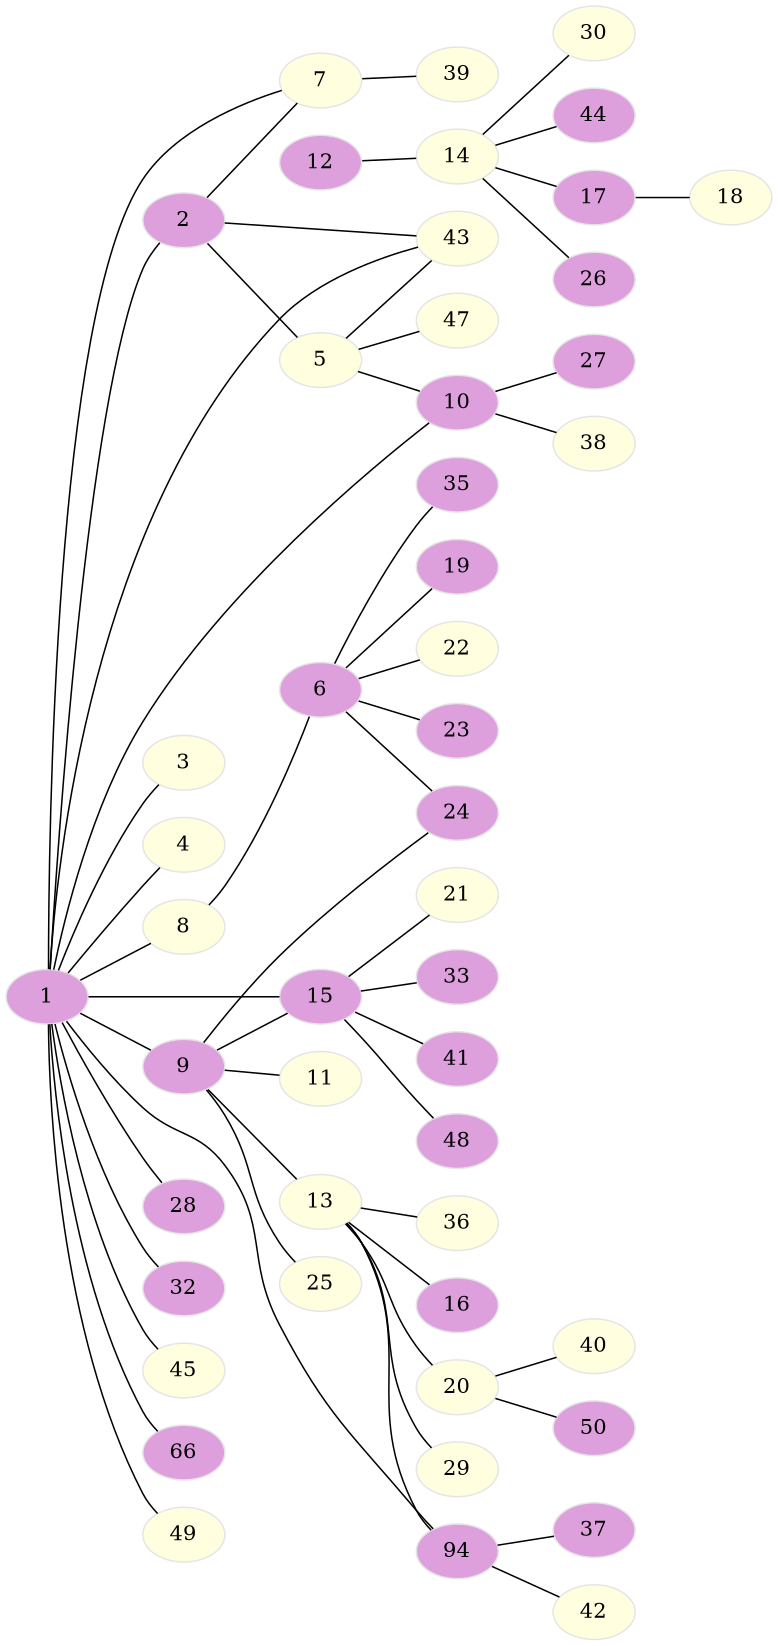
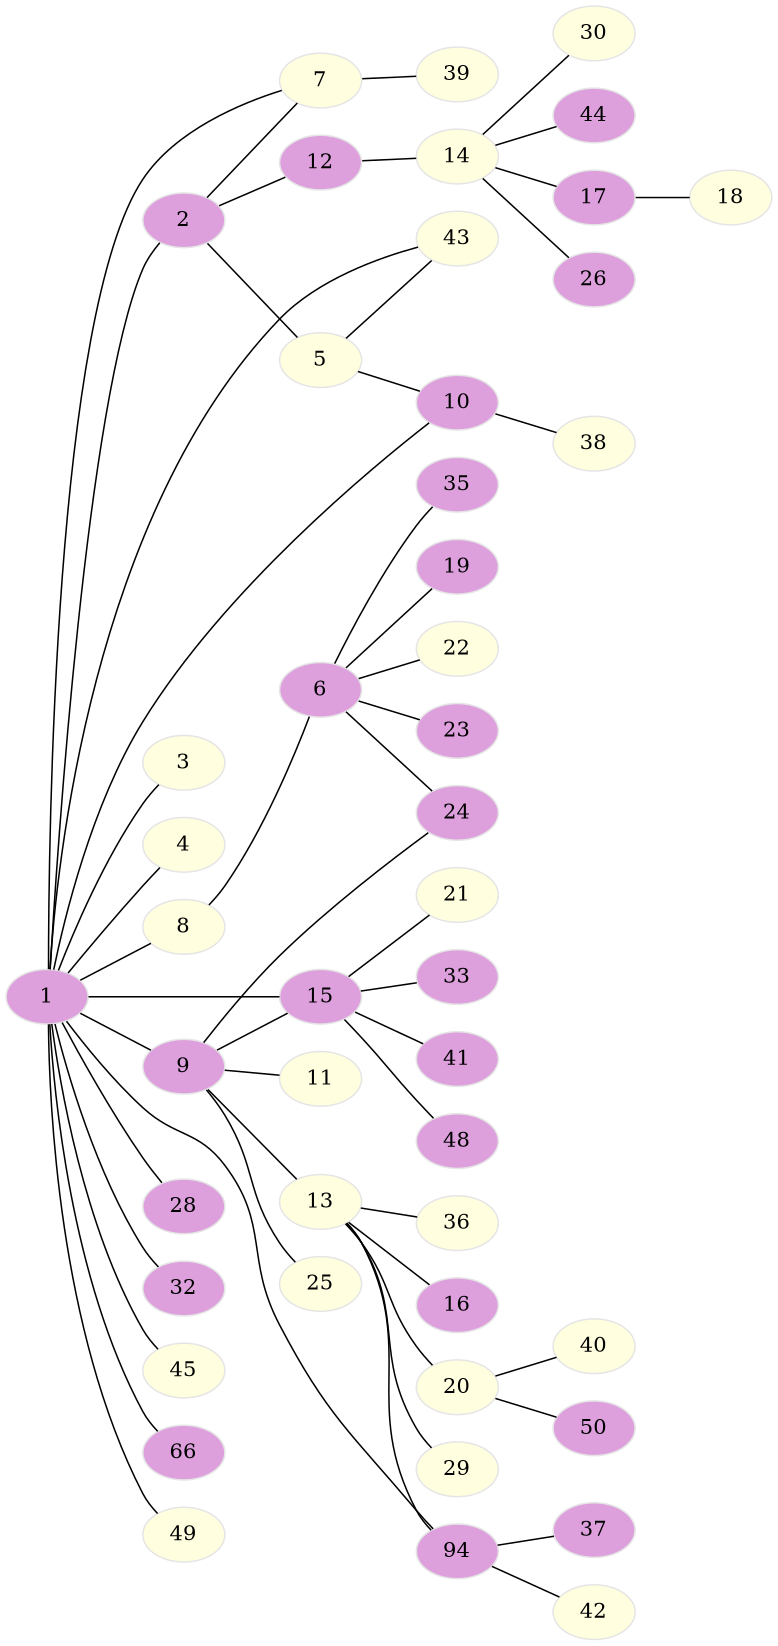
  graph {
    rankdir=LR
    node [color=gray90 fillcolor=plum style=filled]
    1
    2
    3 [fillcolor=lightyellow]
    4 [fillcolor=lightyellow]
    7 [fillcolor=lightyellow]
    8 [fillcolor=lightyellow]
    9
    10
    15
    28
    32
    n12 [label=94]
    43 [fillcolor=lightyellow]
    45 [fillcolor=lightyellow]
    n15 [label=66]
    49 [fillcolor=lightyellow]
    5 [fillcolor=lightyellow]
    12
    6
    19
    22 [fillcolor=lightyellow]
    23
    24
    35
    39 [fillcolor=lightyellow]
    11 [fillcolor=lightyellow]
    13 [fillcolor=lightyellow]
    25 [fillcolor=lightyellow]
-   27
    38 [fillcolor=lightyellow]
    21 [fillcolor=lightyellow]
    33
    41
    48
    37
    42 [fillcolor=lightyellow]
-   47 [fillcolor=lightyellow]
    14 [fillcolor=lightyellow]
    16
    20 [fillcolor=lightyellow]
    29 [fillcolor=lightyellow]
    36 [fillcolor=lightyellow]
    17
    26
    30 [fillcolor=lightyellow]
    44
    40 [fillcolor=lightyellow]
    50
    18 [fillcolor=lightyellow]
    1 -- 2
    1 -- 3
    1 -- 4
    1 -- 7
    1 -- 8
    1 -- 9
    1 -- 10
    1 -- 15
    1 -- 28
    1 -- 32
    1 -- n12
    1 -- 43
    1 -- 45
    1 -- n15
    1 -- 49
    2 -- 7
    2 -- 5
-   2 -- 43
+   2 -- 12
    7 -- 39
    8 -- 6
    9 -- 15
    9 -- 24
    9 -- 11
    9 -- 13
    9 -- 25
-   10 -- 27
    10 -- 38
    15 -- 21
    15 -- 33
    15 -- 41
    15 -- 48
    n12 -- 37
    n12 -- 42
    5 -- 10
    5 -- 43
-   5 -- 47
    12 -- 14
    6 -- 19
    6 -- 22
    6 -- 23
    6 -- 24
    6 -- 35
    13 -- n12
    13 -- 16
    13 -- 20
    13 -- 29
    13 -- 36
    14 -- 17
    14 -- 26
    14 -- 30
    14 -- 44
    20 -- 40
    20 -- 50
    17 -- 18
  }
